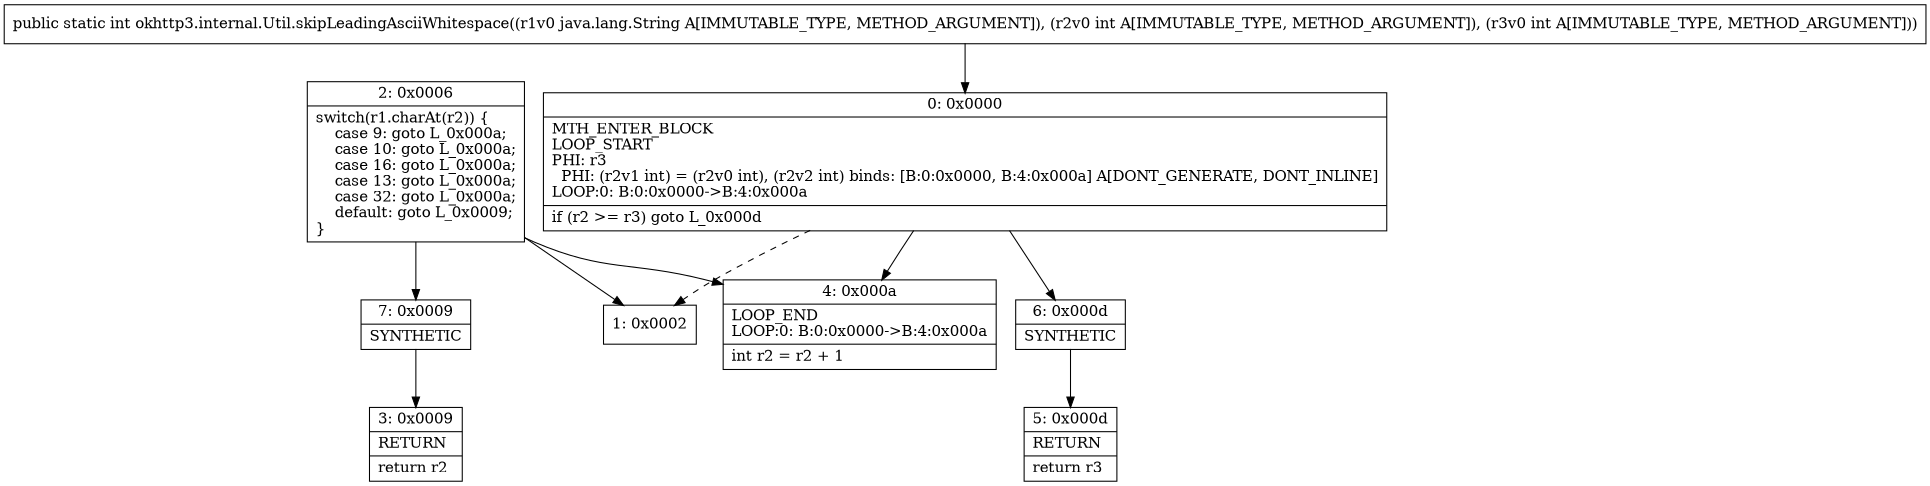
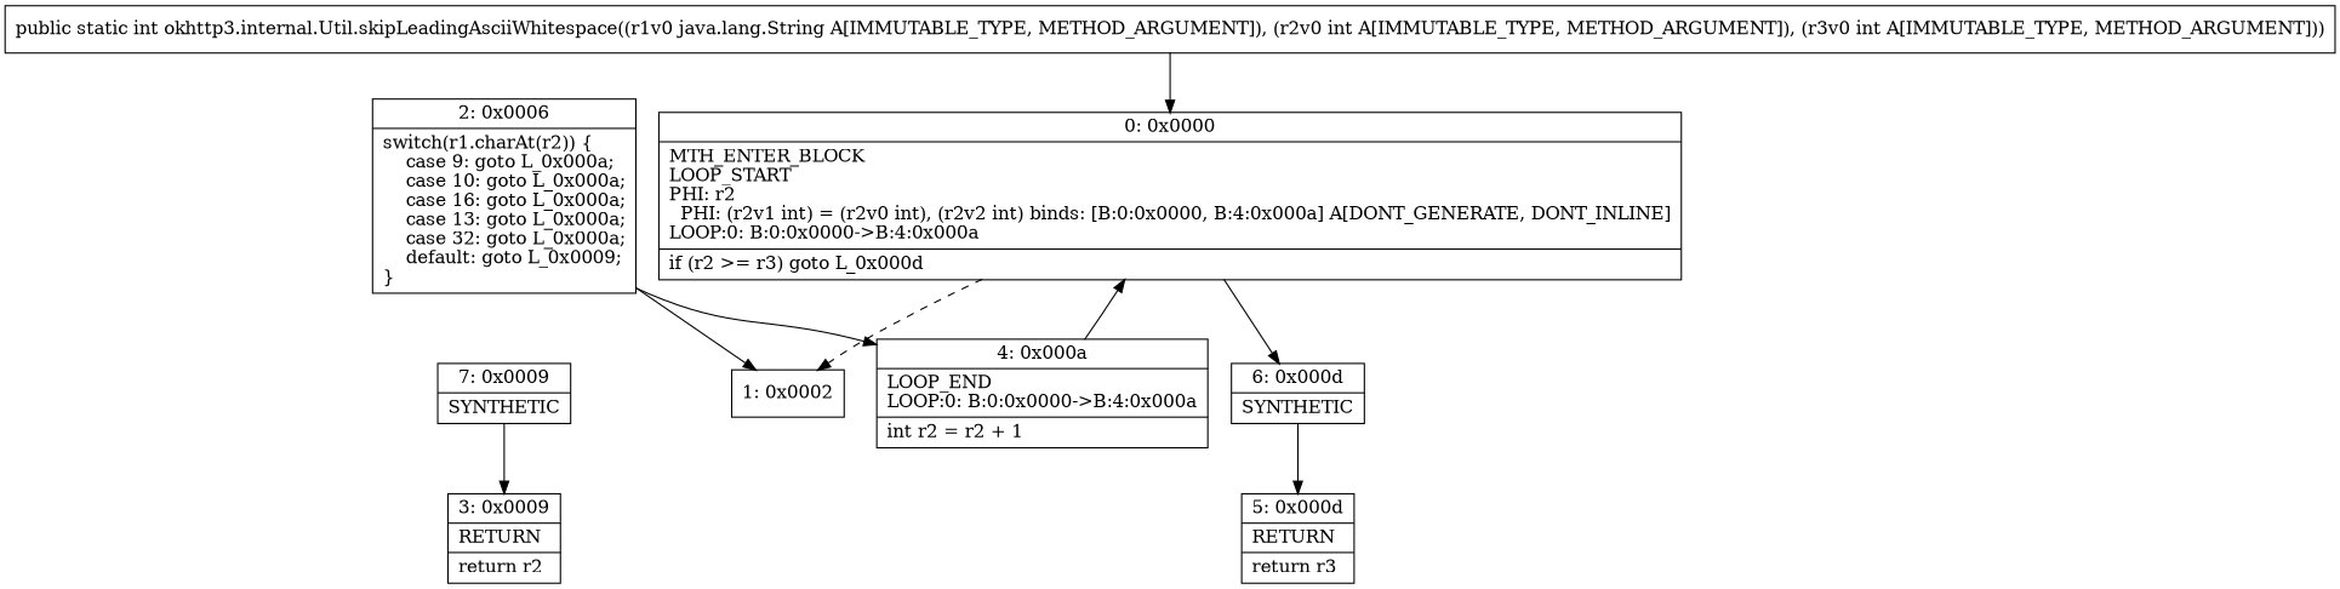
  digraph {
    node [shape=record]
-   n1 [label="{0\:\ 0x0000|MTH_ENTER_BLOCK\lLOOP_START\lPHI: r3 \l  PHI: (r2v1 int) = (r2v0 int), (r2v2 int) binds: [B:0:0x0000, B:4:0x000a] A[DONT_GENERATE, DONT_INLINE]\lLOOP:0: B:0:0x0000\-\>B:4:0x000a\l|if (r2 \>= r3) goto L_0x000d\l}"]
+   n1 [label="{0\:\ 0x0000|MTH_ENTER_BLOCK\lLOOP_START\lPHI: r2 \l  PHI: (r2v1 int) = (r2v0 int), (r2v2 int) binds: [B:0:0x0000, B:4:0x000a] A[DONT_GENERATE, DONT_INLINE]\lLOOP:0: B:0:0x0000\-\>B:4:0x000a\l|if (r2 \>= r3) goto L_0x000d\l}"]
    n2 [label="{1\:\ 0x0002}"]
    n3 [label="{6\:\ 0x000d|SYNTHETIC\l}"]
    n4 [label="{5\:\ 0x000d|RETURN\l|return r3\l}"]
    n5 [label="{2\:\ 0x0006|switch(r1.charAt(r2)) \{\l    case 9: goto L_0x000a;\l    case 10: goto L_0x000a;\l    case 16: goto L_0x000a;\l    case 13: goto L_0x000a;\l    case 32: goto L_0x000a;\l    default: goto L_0x0009;\l\}\l}"]
    n6 [label="{4\:\ 0x000a|LOOP_END\lLOOP:0: B:0:0x0000\-\>B:4:0x000a\l|int r2 = r2 + 1\l}"]
    n7 [label="{7\:\ 0x0009|SYNTHETIC\l}"]
    n8 [label="{3\:\ 0x0009|RETURN\l|return r2\l}"]
    n9 [label="{public static int okhttp3.internal.Util.skipLeadingAsciiWhitespace((r1v0 java.lang.String A[IMMUTABLE_TYPE, METHOD_ARGUMENT]), (r2v0 int A[IMMUTABLE_TYPE, METHOD_ARGUMENT]), (r3v0 int A[IMMUTABLE_TYPE, METHOD_ARGUMENT])) }"]
    n1 -> n2 [style=dashed]
    n1 -> n3
    n3 -> n4
    n5 -> n2
    n5 -> n6
-   n5 -> n7
-   n1 -> n6
+   n6 -> n1
    n7 -> n8
    n9 -> n1
  }
